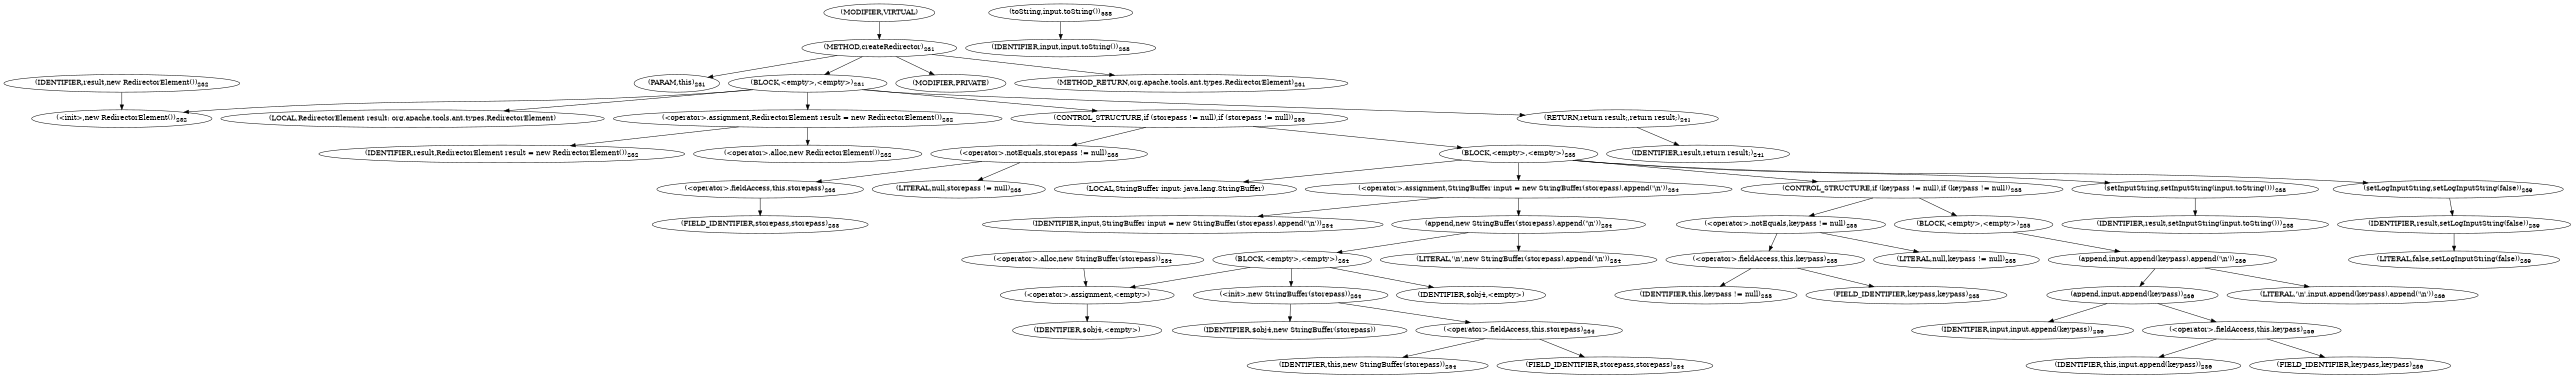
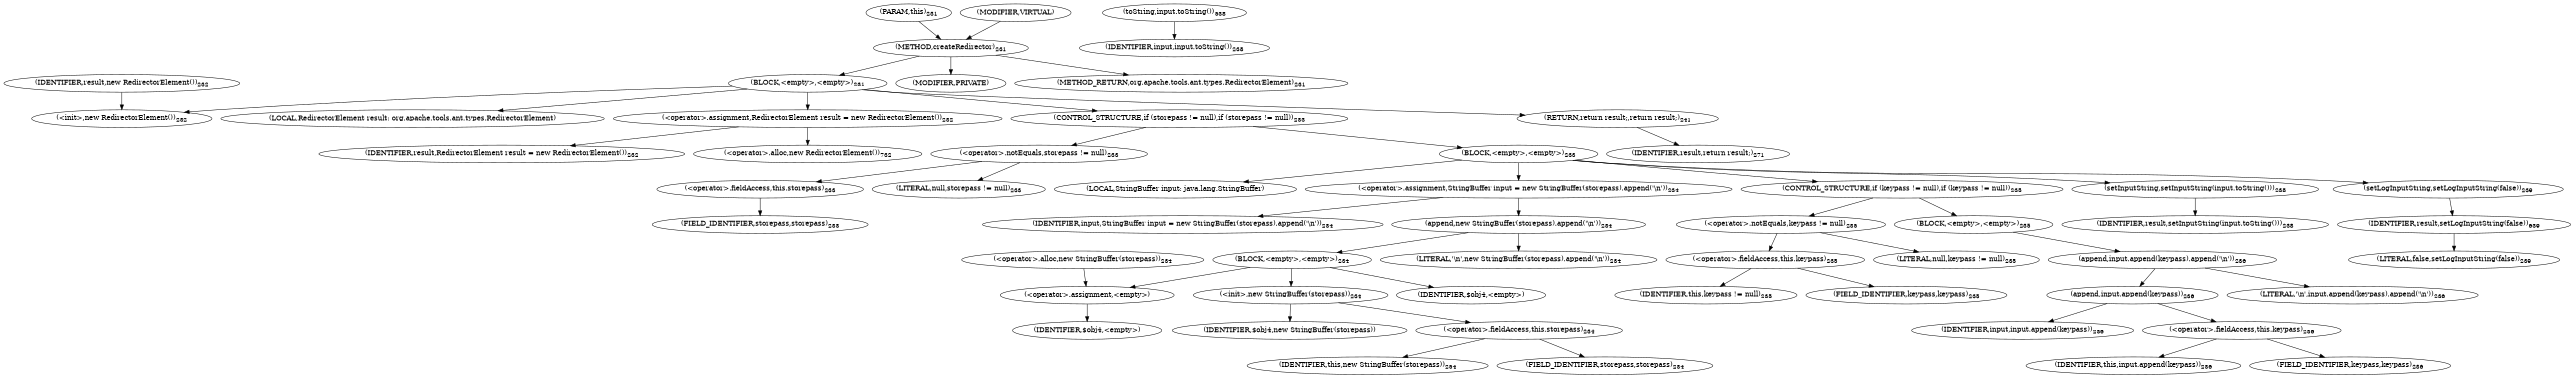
  digraph {
    n1 [label=<(METHOD,createRedirector)<SUB>231</SUB>>]
    n2 [label=<(PARAM,this)<SUB>231</SUB>>]
    n3 [label=<(BLOCK,&lt;empty&gt;,&lt;empty&gt;)<SUB>231</SUB>>]
    n4 [label=<(MODIFIER,PRIVATE)>]
    n5 [label=<(METHOD_RETURN,org.apache.tools.ant.types.RedirectorElement)<SUB>231</SUB>>]
    n6 [label=<(LOCAL,RedirectorElement result: org.apache.tools.ant.types.RedirectorElement)>]
    n7 [label=<(&lt;operator&gt;.assignment,RedirectorElement result = new RedirectorElement())<SUB>232</SUB>>]
    n8 [label=<(&lt;init&gt;,new RedirectorElement())<SUB>232</SUB>>]
    n9 [label=<(CONTROL_STRUCTURE,if (storepass != null),if (storepass != null))<SUB>233</SUB>>]
    n10 [label=<(RETURN,return result;,return result;)<SUB>241</SUB>>]
    n11 [label=<(MODIFIER,VIRTUAL)>]
    n12 [label=<(IDENTIFIER,result,RedirectorElement result = new RedirectorElement())<SUB>232</SUB>>]
-   n13 [label=<(&lt;operator&gt;.alloc,new RedirectorElement())<SUB>232</SUB>>]
+   n13 [label=<(&lt;operator&gt;.alloc,new RedirectorElement())<SUB>732</SUB>>]
    n14 [label=<(&lt;operator&gt;.notEquals,storepass != null)<SUB>233</SUB>>]
    n15 [label=<(BLOCK,&lt;empty&gt;,&lt;empty&gt;)<SUB>233</SUB>>]
-   n16 [label=<(IDENTIFIER,result,return result;)<SUB>241</SUB>>]
+   n16 [label=<(IDENTIFIER,result,return result;)<SUB>271</SUB>>]
    n17 [label=<(IDENTIFIER,result,new RedirectorElement())<SUB>232</SUB>>]
    n18 [label=<(&lt;operator&gt;.fieldAccess,this.storepass)<SUB>233</SUB>>]
    n19 [label=<(LITERAL,null,storepass != null)<SUB>233</SUB>>]
    n20 [label=<(LOCAL,StringBuffer input: java.lang.StringBuffer)>]
    n21 [label=<(&lt;operator&gt;.assignment,StringBuffer input = new StringBuffer(storepass).append('\n'))<SUB>234</SUB>>]
    n22 [label=<(CONTROL_STRUCTURE,if (keypass != null),if (keypass != null))<SUB>235</SUB>>]
    n23 [label=<(setInputString,setInputString(input.toString()))<SUB>238</SUB>>]
    n24 [label=<(setLogInputString,setLogInputString(false))<SUB>239</SUB>>]
    n25 [label=<(FIELD_IDENTIFIER,storepass,storepass)<SUB>233</SUB>>]
    n26 [label=<(IDENTIFIER,input,StringBuffer input = new StringBuffer(storepass).append('\n'))<SUB>234</SUB>>]
    n27 [label=<(append,new StringBuffer(storepass).append('\n'))<SUB>234</SUB>>]
    n28 [label=<(&lt;operator&gt;.notEquals,keypass != null)<SUB>235</SUB>>]
    n29 [label=<(BLOCK,&lt;empty&gt;,&lt;empty&gt;)<SUB>235</SUB>>]
    n30 [label=<(IDENTIFIER,result,setInputString(input.toString()))<SUB>238</SUB>>]
-   n31 [label=<(IDENTIFIER,result,setLogInputString(false))<SUB>239</SUB>>]
+   n31 [label=<(IDENTIFIER,result,setLogInputString(false))<SUB>639</SUB>>]
    n32 [label=<(BLOCK,&lt;empty&gt;,&lt;empty&gt;)<SUB>234</SUB>>]
    n33 [label=<(LITERAL,'\n',new StringBuffer(storepass).append('\n'))<SUB>234</SUB>>]
    n34 [label=<(&lt;operator&gt;.assignment,&lt;empty&gt;)>]
    n35 [label=<(&lt;init&gt;,new StringBuffer(storepass))<SUB>234</SUB>>]
    n36 [label=<(IDENTIFIER,$obj4,&lt;empty&gt;)>]
    n37 [label=<(IDENTIFIER,$obj4,&lt;empty&gt;)>]
    n38 [label=<(IDENTIFIER,$obj4,new StringBuffer(storepass))>]
    n39 [label=<(&lt;operator&gt;.fieldAccess,this.storepass)<SUB>234</SUB>>]
    n40 [label=<(&lt;operator&gt;.alloc,new StringBuffer(storepass))<SUB>234</SUB>>]
    n41 [label=<(IDENTIFIER,this,new StringBuffer(storepass))<SUB>254</SUB>>]
    n42 [label=<(FIELD_IDENTIFIER,storepass,storepass)<SUB>234</SUB>>]
    n43 [label=<(&lt;operator&gt;.fieldAccess,this.keypass)<SUB>235</SUB>>]
    n44 [label=<(LITERAL,null,keypass != null)<SUB>235</SUB>>]
    n45 [label=<(append,input.append(keypass).append('\n'))<SUB>236</SUB>>]
    n46 [label=<(IDENTIFIER,this,keypass != null)<SUB>235</SUB>>]
    n47 [label=<(FIELD_IDENTIFIER,keypass,keypass)<SUB>235</SUB>>]
    n48 [label=<(append,input.append(keypass))<SUB>236</SUB>>]
    n49 [label=<(LITERAL,'\n',input.append(keypass).append('\n'))<SUB>236</SUB>>]
    n50 [label=<(IDENTIFIER,input,input.append(keypass))<SUB>236</SUB>>]
    n51 [label=<(&lt;operator&gt;.fieldAccess,this.keypass)<SUB>236</SUB>>]
    n52 [label=<(IDENTIFIER,this,input.append(keypass))<SUB>236</SUB>>]
    n53 [label=<(FIELD_IDENTIFIER,keypass,keypass)<SUB>236</SUB>>]
    n54 [label=<(toString,input.toString())<SUB>538</SUB>>]
    n55 [label=<(IDENTIFIER,input,input.toString())<SUB>238</SUB>>]
    n56 [label=<(LITERAL,false,setLogInputString(false))<SUB>239</SUB>>]
-   n1 -> n2
+   n2 -> n1
    n1 -> n3
    n1 -> n4
    n1 -> n5
    n3 -> n6
    n3 -> n7
    n3 -> n8
    n3 -> n9
    n3 -> n10
    n7 -> n12
    n7 -> n13
    n9 -> n14
    n9 -> n15
    n10 -> n16
    n11 -> n1
    n14 -> n18
    n14 -> n19
    n15 -> n20
    n15 -> n21
    n15 -> n22
    n15 -> n23
    n15 -> n24
    n17 -> n8
    n18 -> n25
    n21 -> n26
    n21 -> n27
    n22 -> n28
    n22 -> n29
    n23 -> n30
    n24 -> n31
    n27 -> n32
    n27 -> n33
    n28 -> n43
    n28 -> n44
    n29 -> n45
    n31 -> n56
    n32 -> n34
    n32 -> n35
    n32 -> n36
    n34 -> n37
    n35 -> n38
    n35 -> n39
    n39 -> n41
    n39 -> n42
    n40 -> n34
    n43 -> n46
    n43 -> n47
    n45 -> n48
    n45 -> n49
    n48 -> n50
    n48 -> n51
    n51 -> n52
    n51 -> n53
    n54 -> n55
  }
